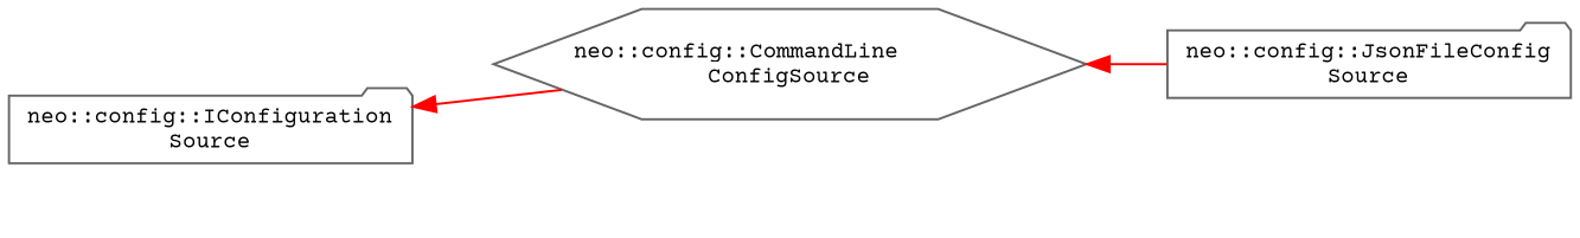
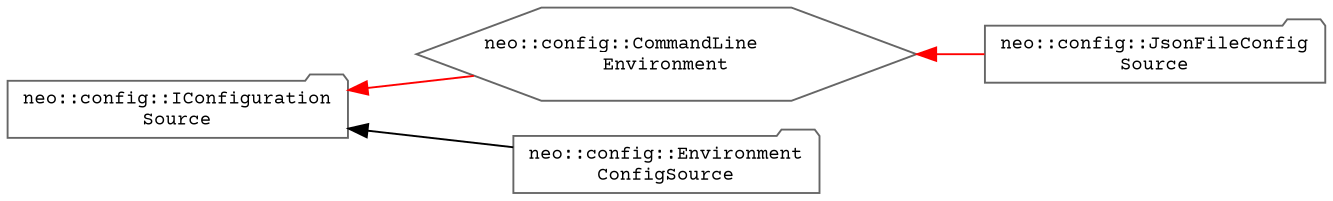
  digraph {
    fontname="Courier Prime"
    rankdir=LR
    node [color=grey40 fillcolor=white fontname="Courier Prime" fontsize=10 shape=folder style=filled]
    edge [color=red dir=back fontname="Courier Prime" fontsize=10 labelfontname=Helvetica labelfontsize=10 style=solid]
    n1 [height=0.2 label="neo::config::IConfiguration\lSource" width=0.4]
-   n2 [height=0.2 label="neo::config::CommandLine\lConfigSource" shape=hexagon width=0.4]
+   n2 [height=0.2 label="neo::config::CommandLine\lEnvironment" shape=hexagon width=0.4]
+   n3 [height=0.2 label="neo::config::Environment\lConfigSource" width=0.4]
    n4 [height=0.2 label="neo::config::JsonFileConfig\lSource" width=0.4]
    n1 -> n2
+   n1 -> n3 [color=black]
    n2 -> n4
  }
